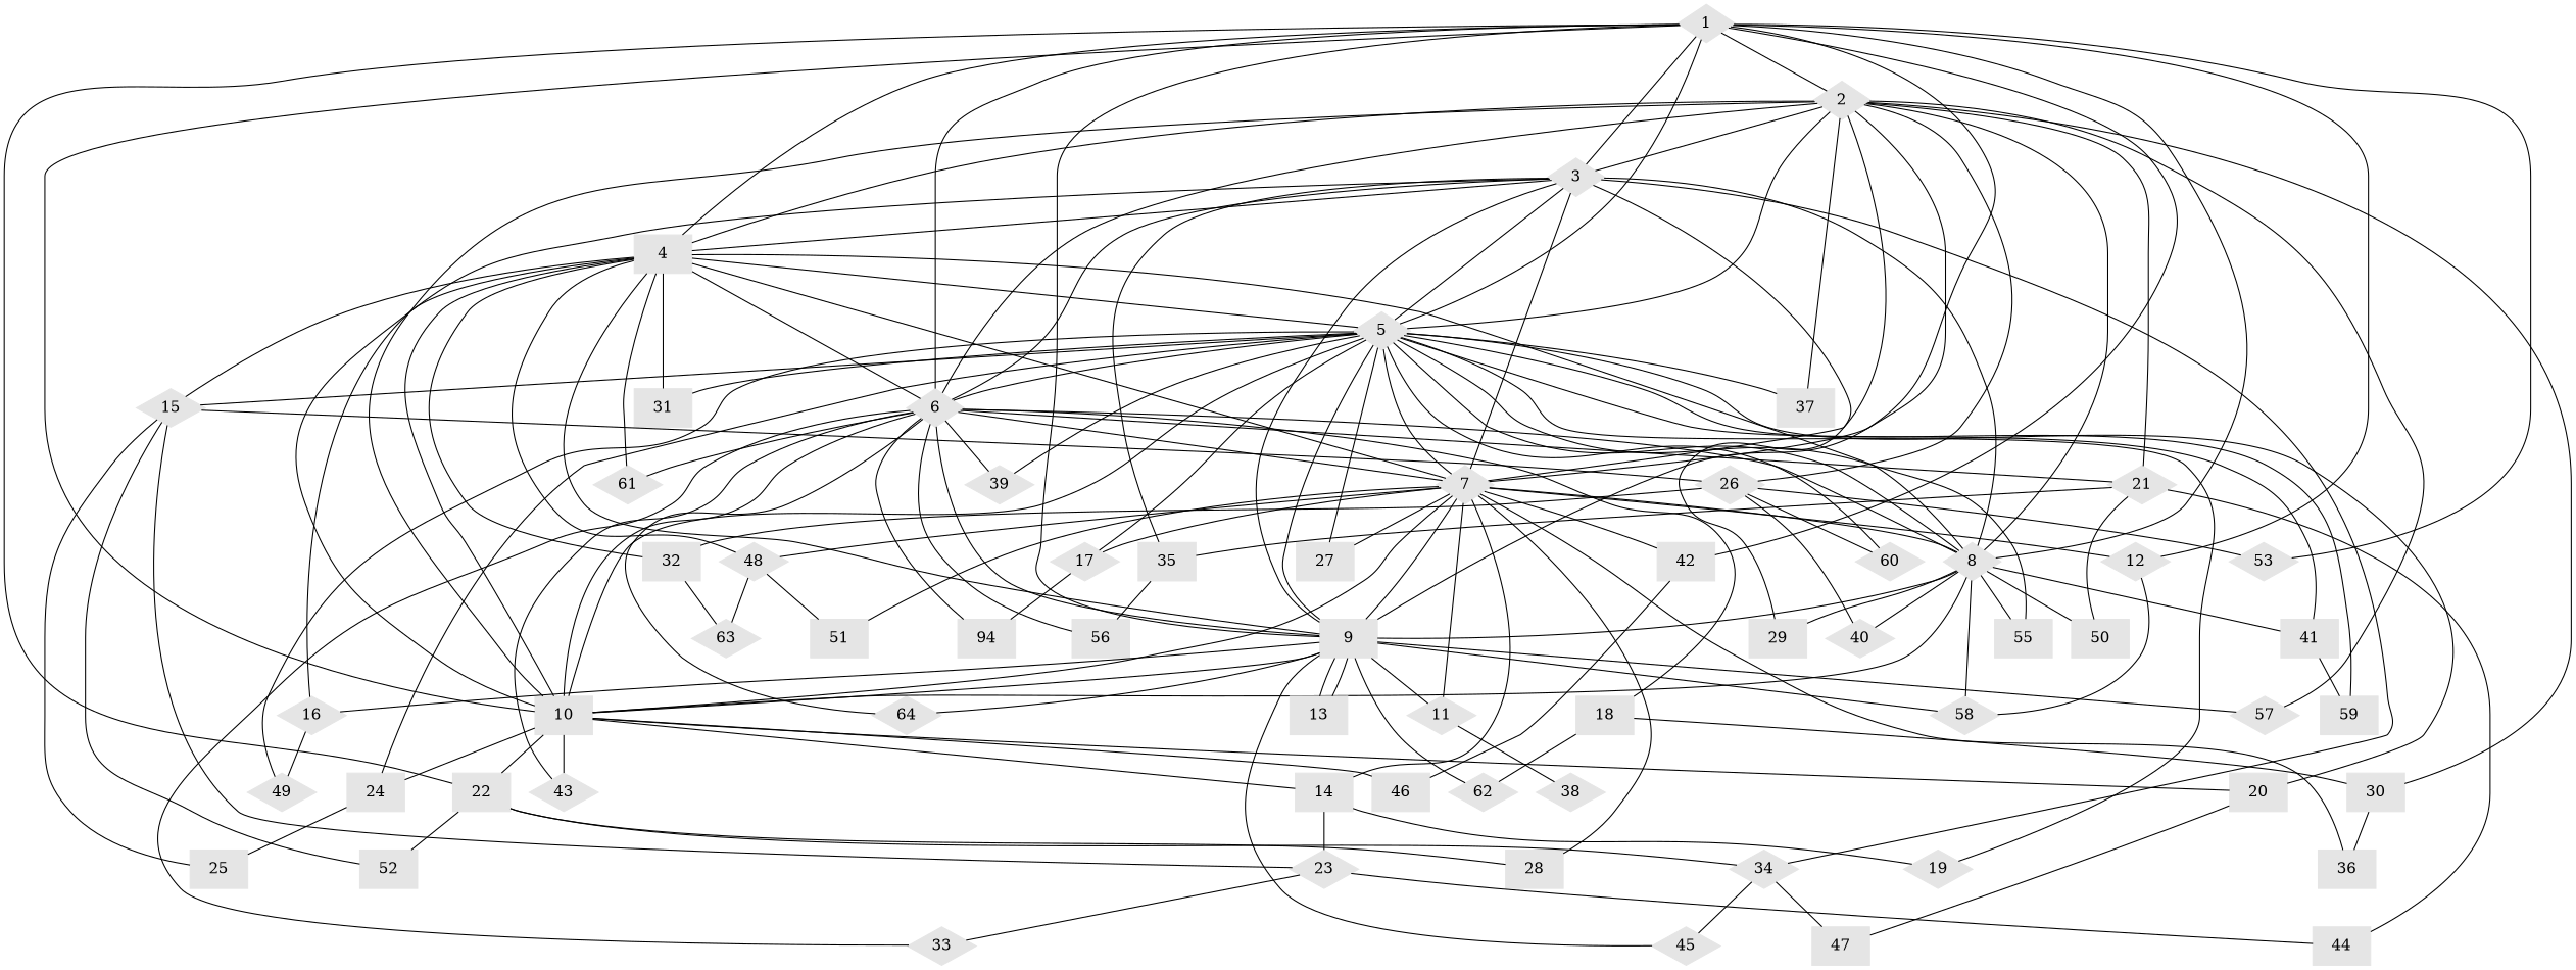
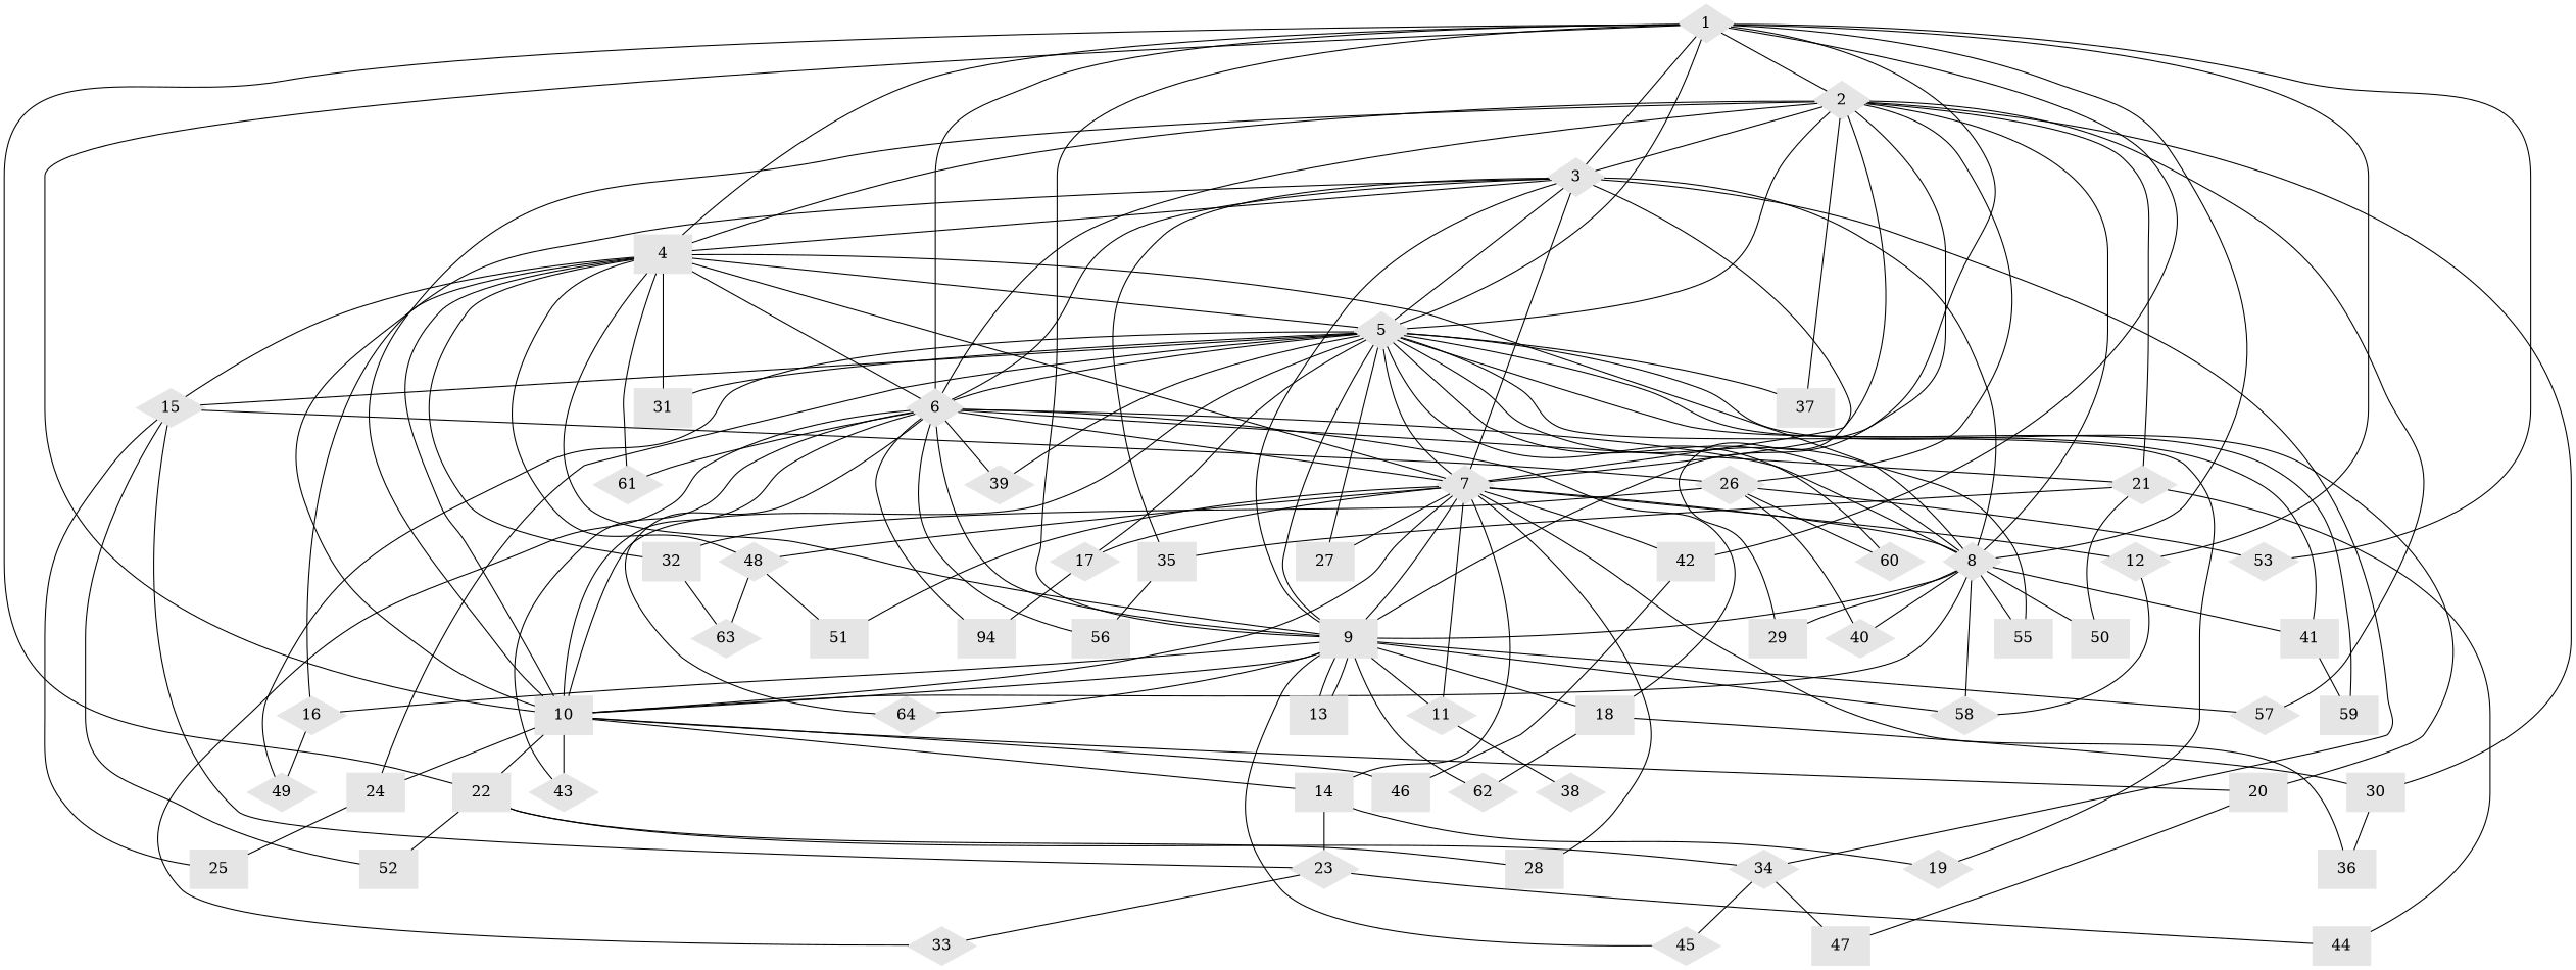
  graph {
    node [color=gray90 shape=diamond style=filled]
    1
    2
    3
    4 [shape=box]
    5
    6
    7
    8
    9 [shape=box]
    10 [shape=box]
    12
    22 [shape=box]
    42 [shape=box]
    53
    21
    26
    30 [shape=box]
    37 [shape=box]
    57
    29 [shape=box]
    34
    35 [shape=box]
    15
    16
    31 [shape=box]
    32 [shape=box]
    48
    61
    17
    19
    20 [shape=box]
    24 [shape=box]
    27 [shape=box]
    39
    41 [shape=box]
    49
    55 [shape=box]
    59 [shape=box]
    60
    18 [shape=box]
    33
    43
    n43 [label=94 shape=box]
    56 [shape=box]
    64
    11
    14 [shape=box]
    28 [shape=box]
    36 [shape=box]
    51 [shape=box]
    40
    50 [shape=box]
    58
    13 [shape=box]
    45
    62
    46 [shape=box]
    52 [shape=box]
    44 [shape=box]
    47 [shape=box]
    23
    25 [shape=box]
    63
    38
    1 -- 2
    1 -- 3
    1 -- 4
    1 -- 5
    1 -- 6
    1 -- 7
    1 -- 8
    1 -- 9
    1 -- 10
    1 -- 12
    1 -- 22
    1 -- 42
    1 -- 53
    2 -- 3
    2 -- 4
    2 -- 5
    2 -- 6
    2 -- 7
    2 -- 8
    2 -- 9
    2 -- 10
    2 -- 21
    2 -- 26
    2 -- 30
    2 -- 37
    2 -- 57
    3 -- 4
    3 -- 5
    3 -- 6
    3 -- 7
    3 -- 8
    3 -- 9
    3 -- 10
    3 -- 29
    3 -- 34
    3 -- 35
    4 -- 5
    4 -- 6
    4 -- 7
    4 -- 8
    4 -- 9
    4 -- 10
    4 -- 15
    4 -- 16
    4 -- 31
    4 -- 32
    4 -- 48
    4 -- 61
    5 -- 6
    5 -- 7
    5 -- 8
    5 -- 9
    5 -- 10
    5 -- 37
    5 -- 15
    5 -- 31
    5 -- 17
    5 -- 19
    5 -- 20
    5 -- 24
    5 -- 27
    5 -- 39
    5 -- 41
    5 -- 49
    5 -- 55
    5 -- 59
    5 -- 60
    6 -- 7
    6 -- 8
    6 -- 9
    6 -- 10
    6 -- 21
    6 -- 61
    6 -- 39
    6 -- 18
    6 -- 33
    6 -- 43
    6 -- n43
    6 -- 56
    6 -- 64
    7 -- 8
    7 -- 9
    7 -- 10
    7 -- 12
    7 -- 42
    7 -- 48
    7 -- 17
    7 -- 27
    7 -- 11
    7 -- 14
    7 -- 28
    7 -- 36
    7 -- 51
    8 -- 9
    8 -- 10
    8 -- 29
    8 -- 41
    8 -- 55
    8 -- 40
    8 -- 50
    8 -- 58
    9 -- 10
    9 -- 57
    9 -- 16
+   9 -- 18
    9 -- 64
    9 -- 11
    9 -- 58
    9 -- 13
    9 -- 13
    9 -- 45
    9 -- 62
    10 -- 22
    10 -- 20
    10 -- 24
    10 -- 43
    10 -- 14
    10 -- 46
    12 -- 58
    22 -- 34
    22 -- 28
    22 -- 52
    42 -- 46
    21 -- 35
    21 -- 50
    21 -- 44
    26 -- 53
    26 -- 32
    26 -- 60
    26 -- 40
    30 -- 36
    34 -- 45
    34 -- 47
    35 -- 56
    15 -- 26
    15 -- 52
    15 -- 23
    15 -- 25
    16 -- 49
    32 -- 63
    48 -- 51
    48 -- 63
    17 -- n43
    20 -- 47
    24 -- 25
    41 -- 59
    18 -- 30
    18 -- 62
    11 -- 38
    14 -- 19
    14 -- 23
    23 -- 33
    23 -- 44
  }
